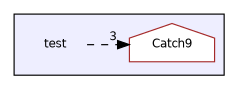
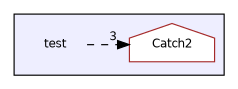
  digraph {
    compound=true
    rankdir=LR
    node [fontname=Helvetica fontsize=10]
    n1 [label=test shape=plaintext color=blue]
-   n2 [fillcolor=white label=Catch9 shape=house style=filled color=brown]
+   n2 [fillcolor=white label=Catch2 shape=house style=filled color=brown]
    subgraph cluster_1 {
      bgcolor="#eeeeff"
      pencolor=black
      n1
      n2
    }
    n1 -> n2 [headlabel=3 labeldistance=1.5 labelfontname=Helvetica labelfontsize=10 color=black style=dashed arrowhead=normal]
  }
